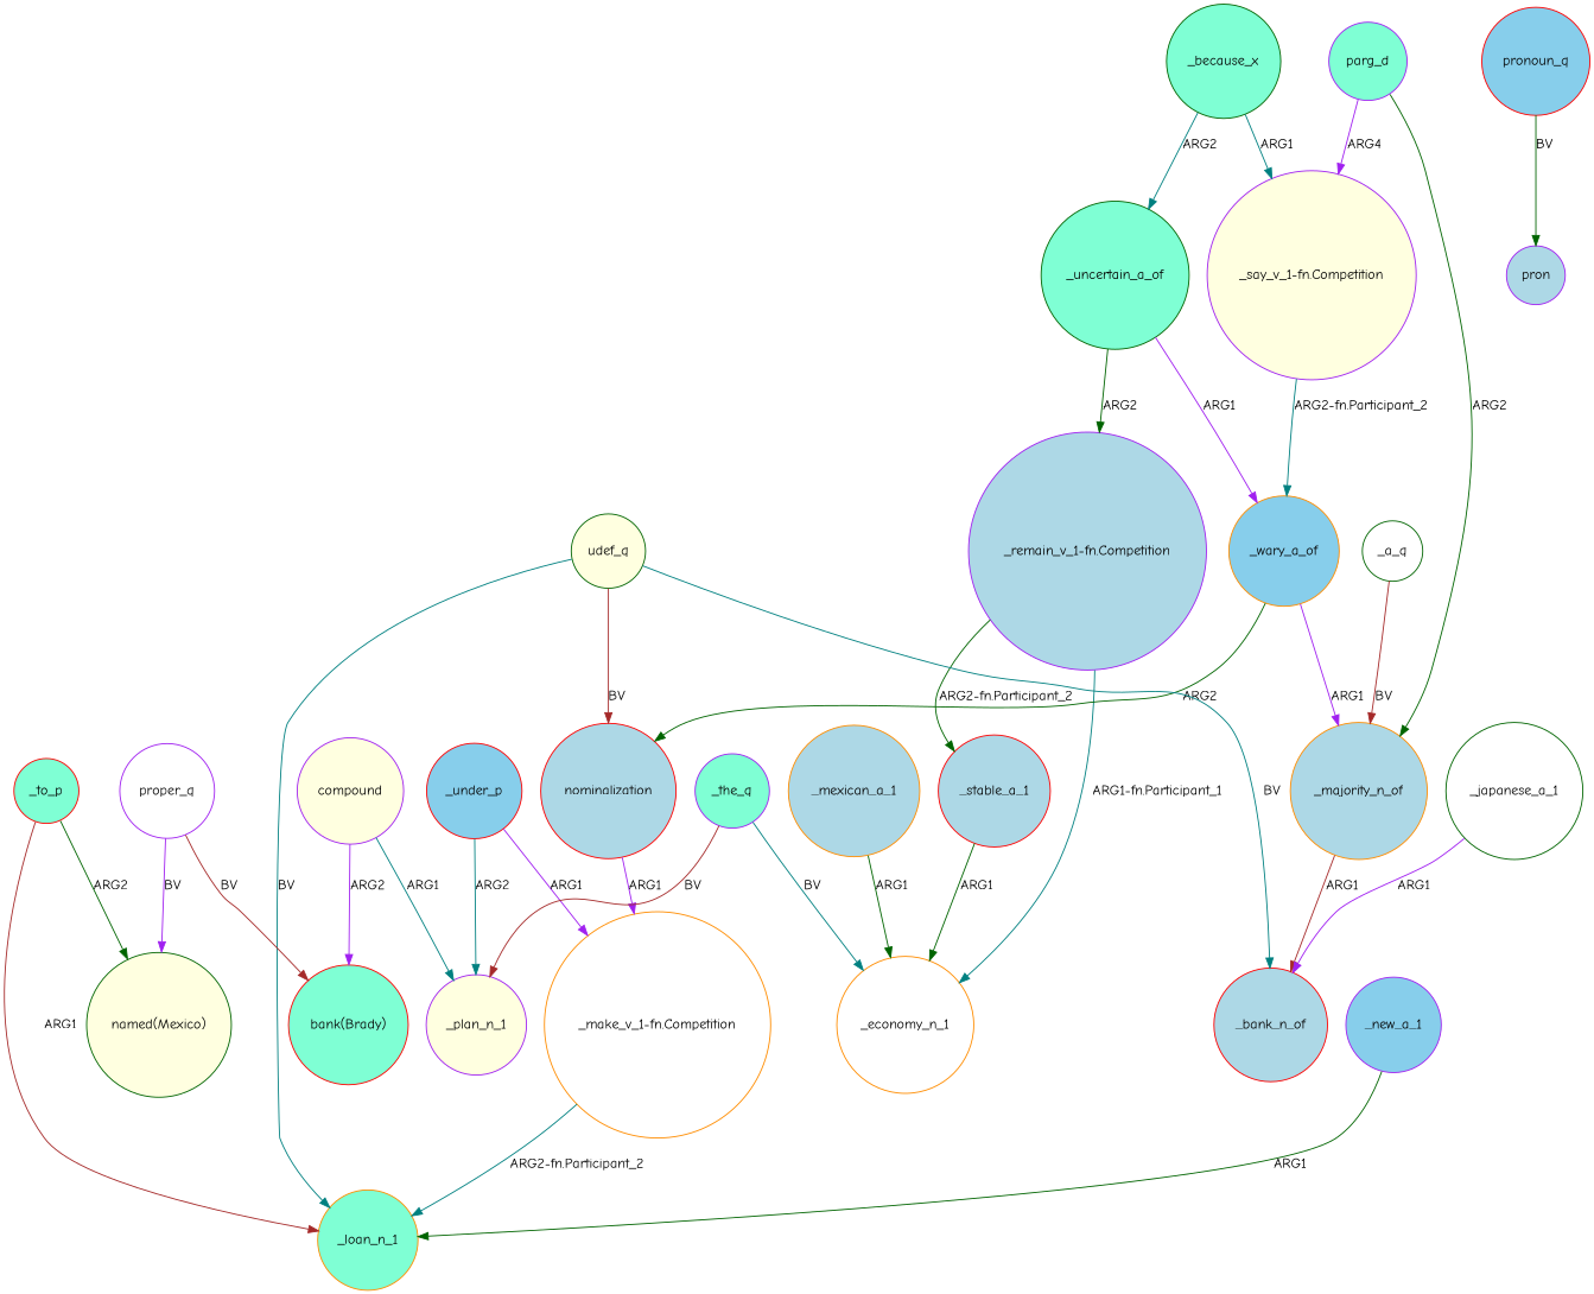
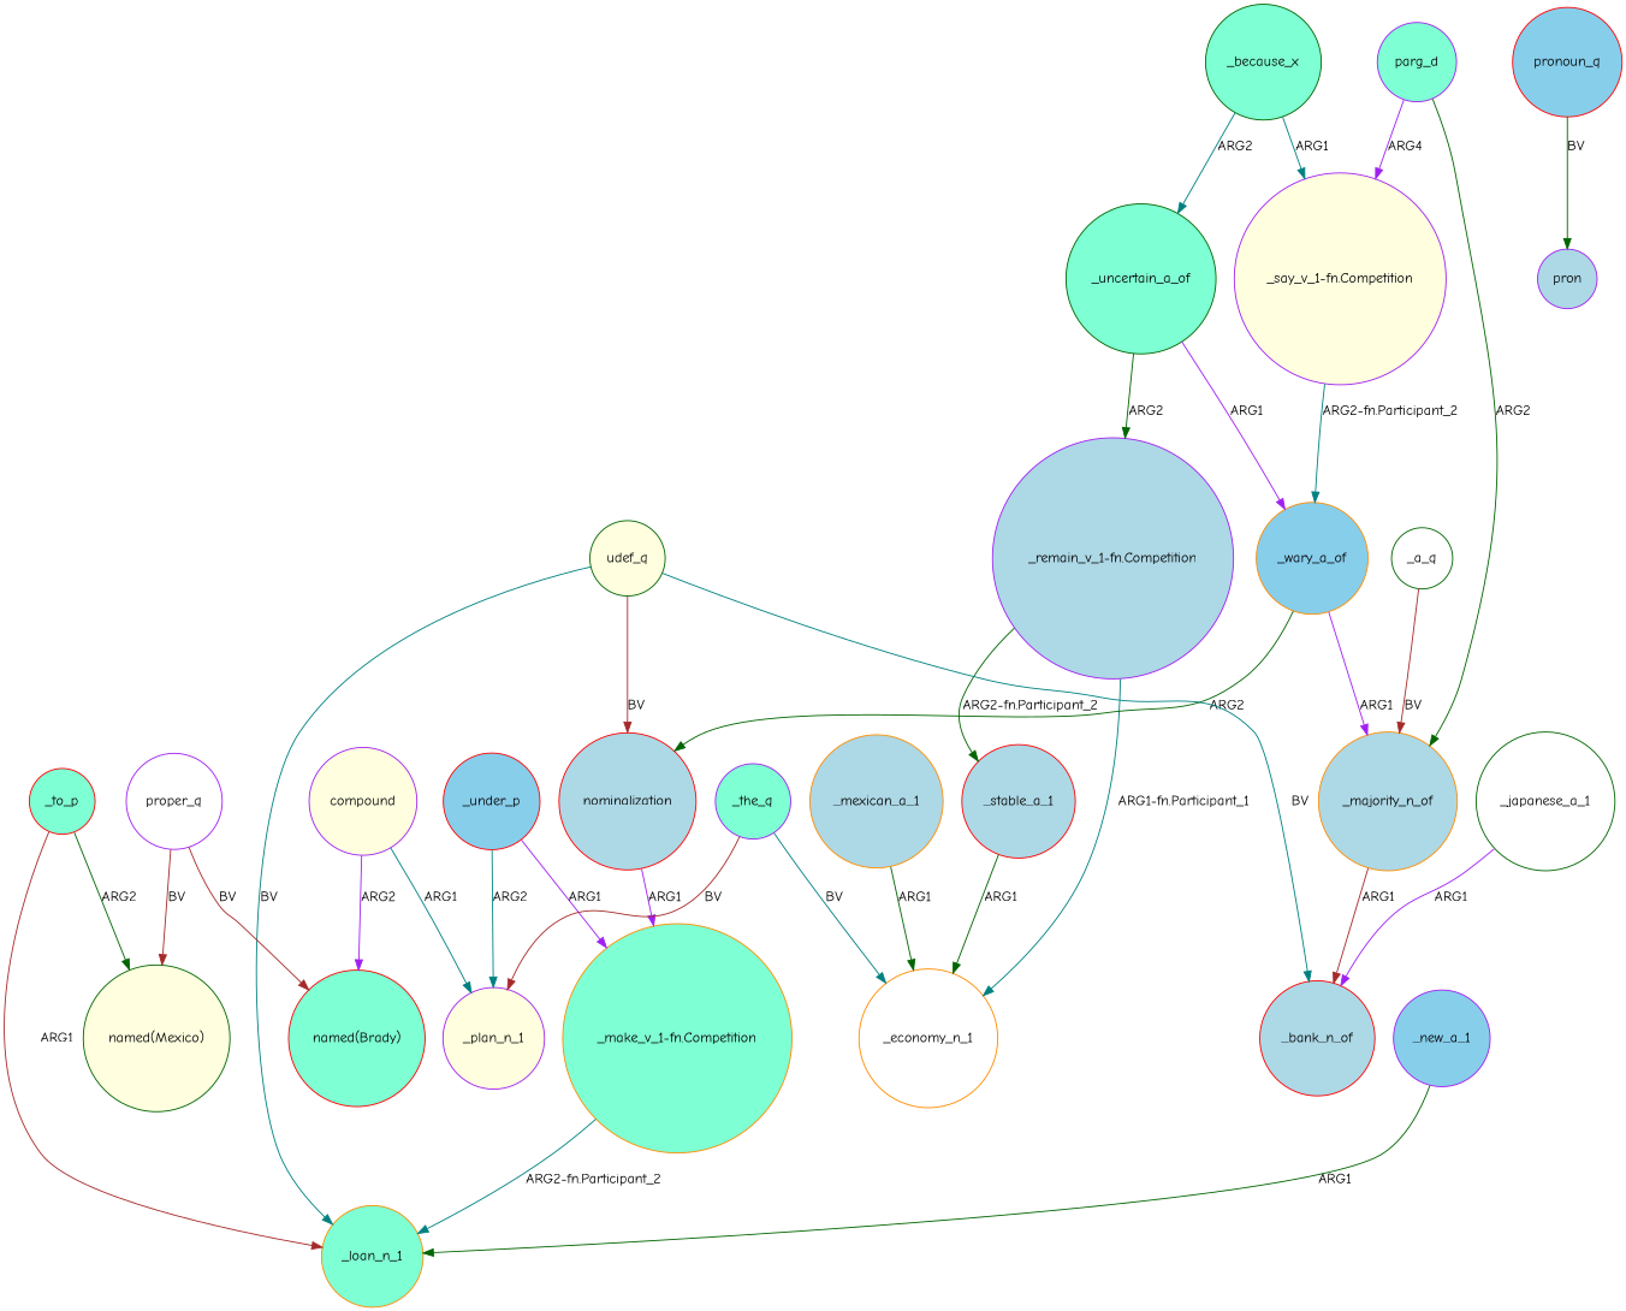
  digraph {
    fontname="Comic Neue"
    node [color=purple fillcolor=aquamarine fontname="Comic Neue" shape=circle style=filled]
    edge [color=teal fontname="Comic Neue"]
    _to_p [color=red]
    "named(Mexico)" [color=darkgreen fillcolor=lightyellow]
    _loan_n_1 [color=darkorange]
    _a_q [color=darkgreen fillcolor=white]
    _majority_n_of [color=darkorange fillcolor=lightblue]
    _bank_n_of [color=red fillcolor=lightblue]
    _uncertain_a_of [color=darkgreen]
    "_remain_v_1-fn.Competition" [fillcolor=lightblue]
    _wary_a_of [color=darkorange fillcolor=skyblue]
    pron [fillcolor=lightblue]
    _stable_a_1 [color=red fillcolor=lightblue]
    _economy_n_1 [color=darkorange fillcolor=white]
    udef_q [color=darkgreen fillcolor=lightyellow]
    nominalization [color=red fillcolor=lightblue]
-   "_make_v_1-fn.Competition" [color=darkorange fillcolor=white]
+   "_make_v_1-fn.Competition" [color=darkorange]
    proper_q [fillcolor=white]
-   "named(Brady)" [color=red label="bank(Brady)"]
+   "named(Brady)" [color=red]
    "_say_v_1-fn.Competition" [fillcolor=lightyellow]
    _under_p [color=red fillcolor=skyblue]
    _plan_n_1 [fillcolor=lightyellow]
    pronoun_q [color=red fillcolor=skyblue]
    parg_d
    compound [fillcolor=lightyellow]
    _japanese_a_1 [color=darkgreen fillcolor=white]
    _the_q
    _because_x [color=darkgreen]
    _new_a_1 [fillcolor=skyblue]
    _mexican_a_1 [color=darkorange fillcolor=lightblue]
    _to_p -> "named(Mexico)" [color=darkgreen label=ARG2]
    _to_p -> _loan_n_1 [color=brown label=ARG1]
    _a_q -> _majority_n_of [color=brown label=BV]
    _majority_n_of -> _bank_n_of [color=brown label=ARG1]
    _uncertain_a_of -> "_remain_v_1-fn.Competition" [color=darkgreen label=ARG2]
    _uncertain_a_of -> _wary_a_of [color=purple label=ARG1]
    "_remain_v_1-fn.Competition" -> _stable_a_1 [color=darkgreen label="ARG2-fn.Participant_2"]
    "_remain_v_1-fn.Competition" -> _economy_n_1 [label="ARG1-fn.Participant_1"]
    _wary_a_of -> _majority_n_of [color=purple label=ARG1]
    _wary_a_of -> nominalization [color=darkgreen label=ARG2]
    _stable_a_1 -> _economy_n_1 [color=darkgreen label=ARG1]
    udef_q -> _loan_n_1 [label=BV]
    udef_q -> _bank_n_of [label=BV]
    udef_q -> nominalization [color=brown label=BV]
    nominalization -> "_make_v_1-fn.Competition" [color=purple label=ARG1]
    "_make_v_1-fn.Competition" -> _loan_n_1 [label="ARG2-fn.Participant_2"]
-   proper_q -> "named(Mexico)" [color=purple label=BV]
+   proper_q -> "named(Mexico)" [color=brown label=BV]
    proper_q -> "named(Brady)" [color=brown label=BV]
    "_say_v_1-fn.Competition" -> _wary_a_of [label="ARG2-fn.Participant_2"]
    _under_p -> "_make_v_1-fn.Competition" [color=purple label=ARG1]
    _under_p -> _plan_n_1 [label=ARG2]
    pronoun_q -> pron [color=darkgreen label=BV]
    parg_d -> _majority_n_of [color=darkgreen label=ARG2]
    parg_d -> "_say_v_1-fn.Competition" [color=purple label=ARG4]
    compound -> "named(Brady)" [color=purple label=ARG2]
    compound -> _plan_n_1 [label=ARG1]
    _japanese_a_1 -> _bank_n_of [color=purple label=ARG1]
    _the_q -> _economy_n_1 [label=BV]
    _the_q -> _plan_n_1 [color=brown label=BV]
    _because_x -> _uncertain_a_of [label=ARG2]
    _because_x -> "_say_v_1-fn.Competition" [label=ARG1]
    _new_a_1 -> _loan_n_1 [color=darkgreen label=ARG1]
    _mexican_a_1 -> _economy_n_1 [color=darkgreen label=ARG1]
  }
